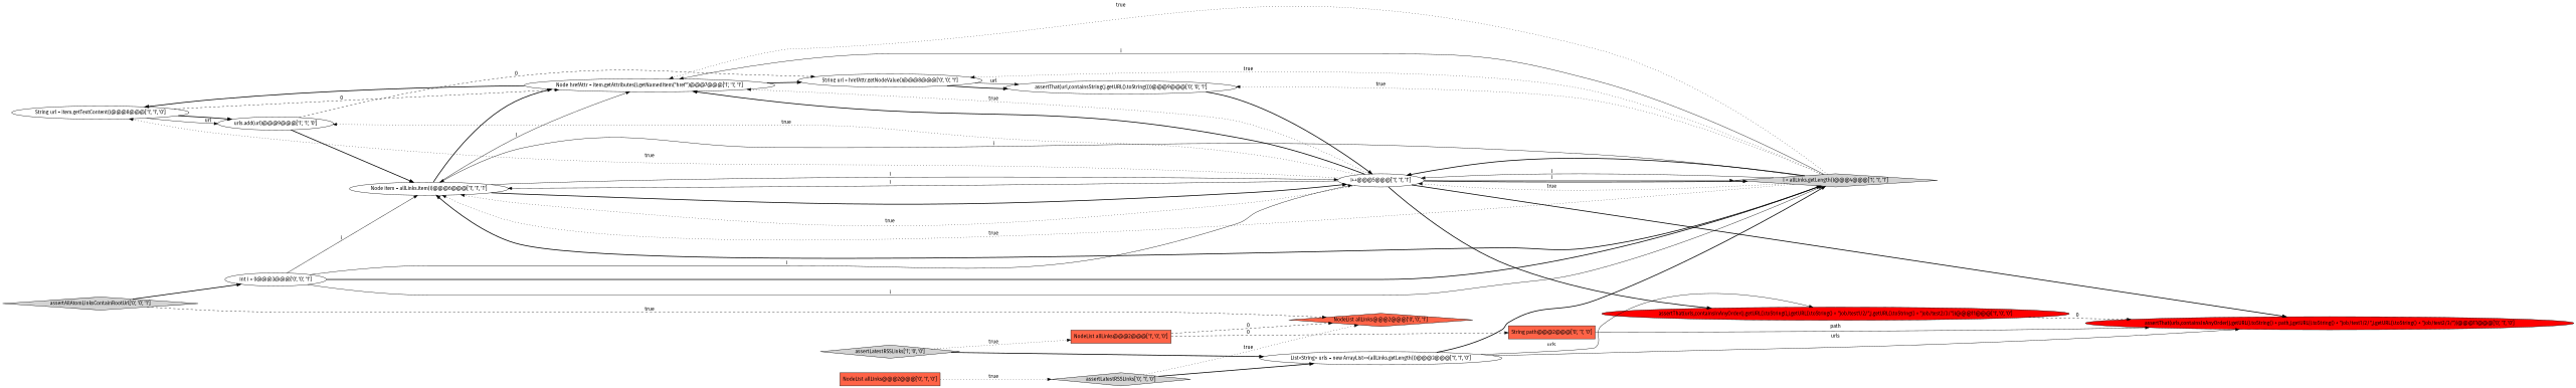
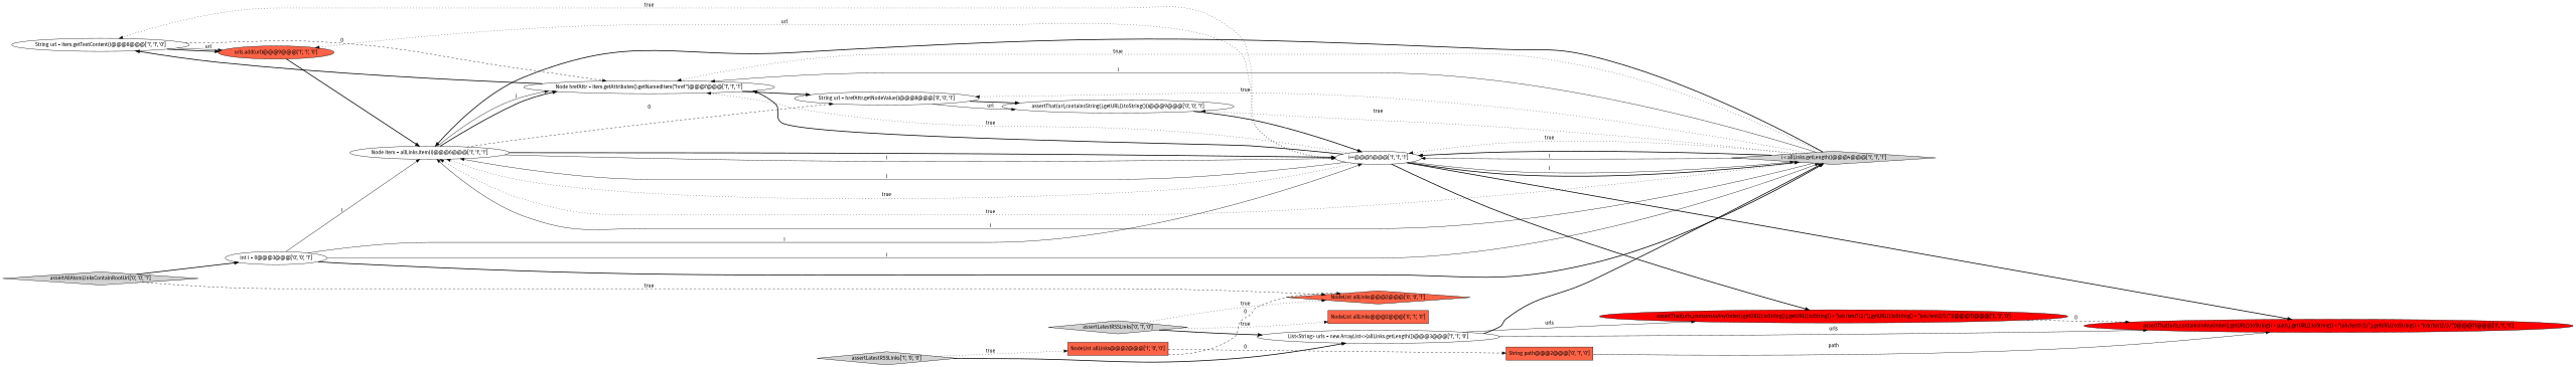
  digraph {
    fontname="Fira Sans"
    rankdir=LR
    node [fillcolor=white fontname="Fira Sans" shape=ellipse style=filled]
    edge [fontname="Fira Sans" style=bold]
    n1 [label="String url = item.getTextContent()@@@8@@@['1', '1', '0']"]
-   n2 [label="urls.add(url)@@@9@@@['1', '1', '0']"]
+   n2 [fillcolor=tomato label="urls.add(url)@@@9@@@['1', '1', '0']"]
    n3 [label="Node hrefAttr = item.getAttributes().getNamedItem(\"href\")@@@7@@@['1', '1', '1']"]
    n4 [label="Node item = allLinks.item(i)@@@6@@@['1', '1', '1']"]
    n5 [label="String url = hrefAttr.getNodeValue()@@@8@@@['0', '0', '1']"]
    n6 [fillcolor=red label="assertThat(urls,containsInAnyOrder(j.getURL().toString(),j.getURL().toString() + \"job/test1/2/\",j.getURL().toString() + \"job/test2/3/\"))@@@11@@@['1', '0', '0']"]
    n7 [fillcolor=red label="assertThat(urls,containsInAnyOrder(j.getURL().toString() + path,j.getURL().toString() + \"job/test1/2/\",j.getURL().toString() + \"job/test2/3/\"))@@@11@@@['0', '1', '0']"]
    n8 [label="assertThat(url,containsString(j.getURL().toString()))@@@9@@@['0', '0', '1']"]
    n9 [label="i++@@@5@@@['1', '1', '1']"]
    n10 [fillcolor=lightgray label="i < allLinks.getLength()@@@4@@@['1', '1', '1']" shape=diamond]
    n11 [fillcolor=tomato label="NodeList allLinks@@@2@@@['1', '0', '0']" shape=box]
    n12 [fillcolor=tomato label="String path@@@2@@@['0', '1', '0']" shape=box]
    n13 [fillcolor=tomato label="NodeList allLinks@@@2@@@['0', '0', '1']" shape=diamond]
    n14 [fillcolor=lightgray label="assertLatestRSSLinks['1', '0', '0']" shape=diamond]
    n15 [label="List<String> urls = new ArrayList<>(allLinks.getLength())@@@3@@@['1', '1', '0']"]
    n16 [fillcolor=lightgray label="assertLatestRSSLinks['0', '1', '0']" shape=diamond]
    n17 [fillcolor=tomato label="NodeList allLinks@@@2@@@['0', '1', '0']" shape=box]
    n18 [label="int i = 0@@@3@@@['0', '0', '1']"]
    n19 [fillcolor=lightgray label="assertAllAtomLinksContainRootUrl['0', '0', '1']" shape=diamond]
    n1 -> n2 [label=url style=solid]
    n1 -> n2
    n1 -> n3 [label=0 style=dashed]
    n2 -> n4
-   n2 -> n5 [label=0 style=dashed]
+   n4 -> n5 [label=0 style=dashed]
    n3 -> n1
    n3 -> n5
    n4 -> n3
    n4 -> n3 [label=i style=solid]
    n4 -> n9
    n4 -> n9 [label=i style=solid]
    n5 -> n8
    n5 -> n8 [label=url style=solid]
    n6 -> n7 [label=0 style=dashed]
    n8 -> n9
    n9 -> n1 [label=true style=dotted]
-   n9 -> n2 [label=true style=dotted]
+   n9 -> n2 [label=url style=dotted]
    n9 -> n3
    n9 -> n3 [label=true style=dotted]
    n9 -> n4 [label=i style=solid]
    n9 -> n4 [label=true style=dotted]
    n9 -> n6
    n9 -> n7
    n9 -> n10 [label=i style=solid]
    n9 -> n10
    n10 -> n3 [label=true style=dotted]
    n10 -> n3 [label=i style=solid]
    n10 -> n4
    n10 -> n4 [label=true style=dotted]
    n10 -> n4 [label=i style=solid]
    n10 -> n5 [label=true style=dotted]
    n10 -> n8 [label=true style=dotted]
    n10 -> n9 [label=true style=dotted]
    n10 -> n9
    n10 -> n9 [label=i style=solid]
    n11 -> n12 [label=0 style=dashed]
    n11 -> n13 [label=0 style=dashed]
    n12 -> n7 [label=path style=solid]
    n14 -> n11 [label=true style=dotted]
    n14 -> n15
    n15 -> n6 [label=urls style=solid]
    n15 -> n7 [label=urls style=solid]
    n15 -> n10
    n16 -> n13 [label=true style=dotted]
    n16 -> n15
-   n17 -> n16 [label=true style=dotted]
+   n16 -> n17 [label=true style=dotted]
    n18 -> n4 [label=i style=solid]
    n18 -> n9 [label=i style=solid]
    n18 -> n10
    n18 -> n10 [label=i style=solid]
    n19 -> n13 [label=true style=dashed]
    n19 -> n18
  }
